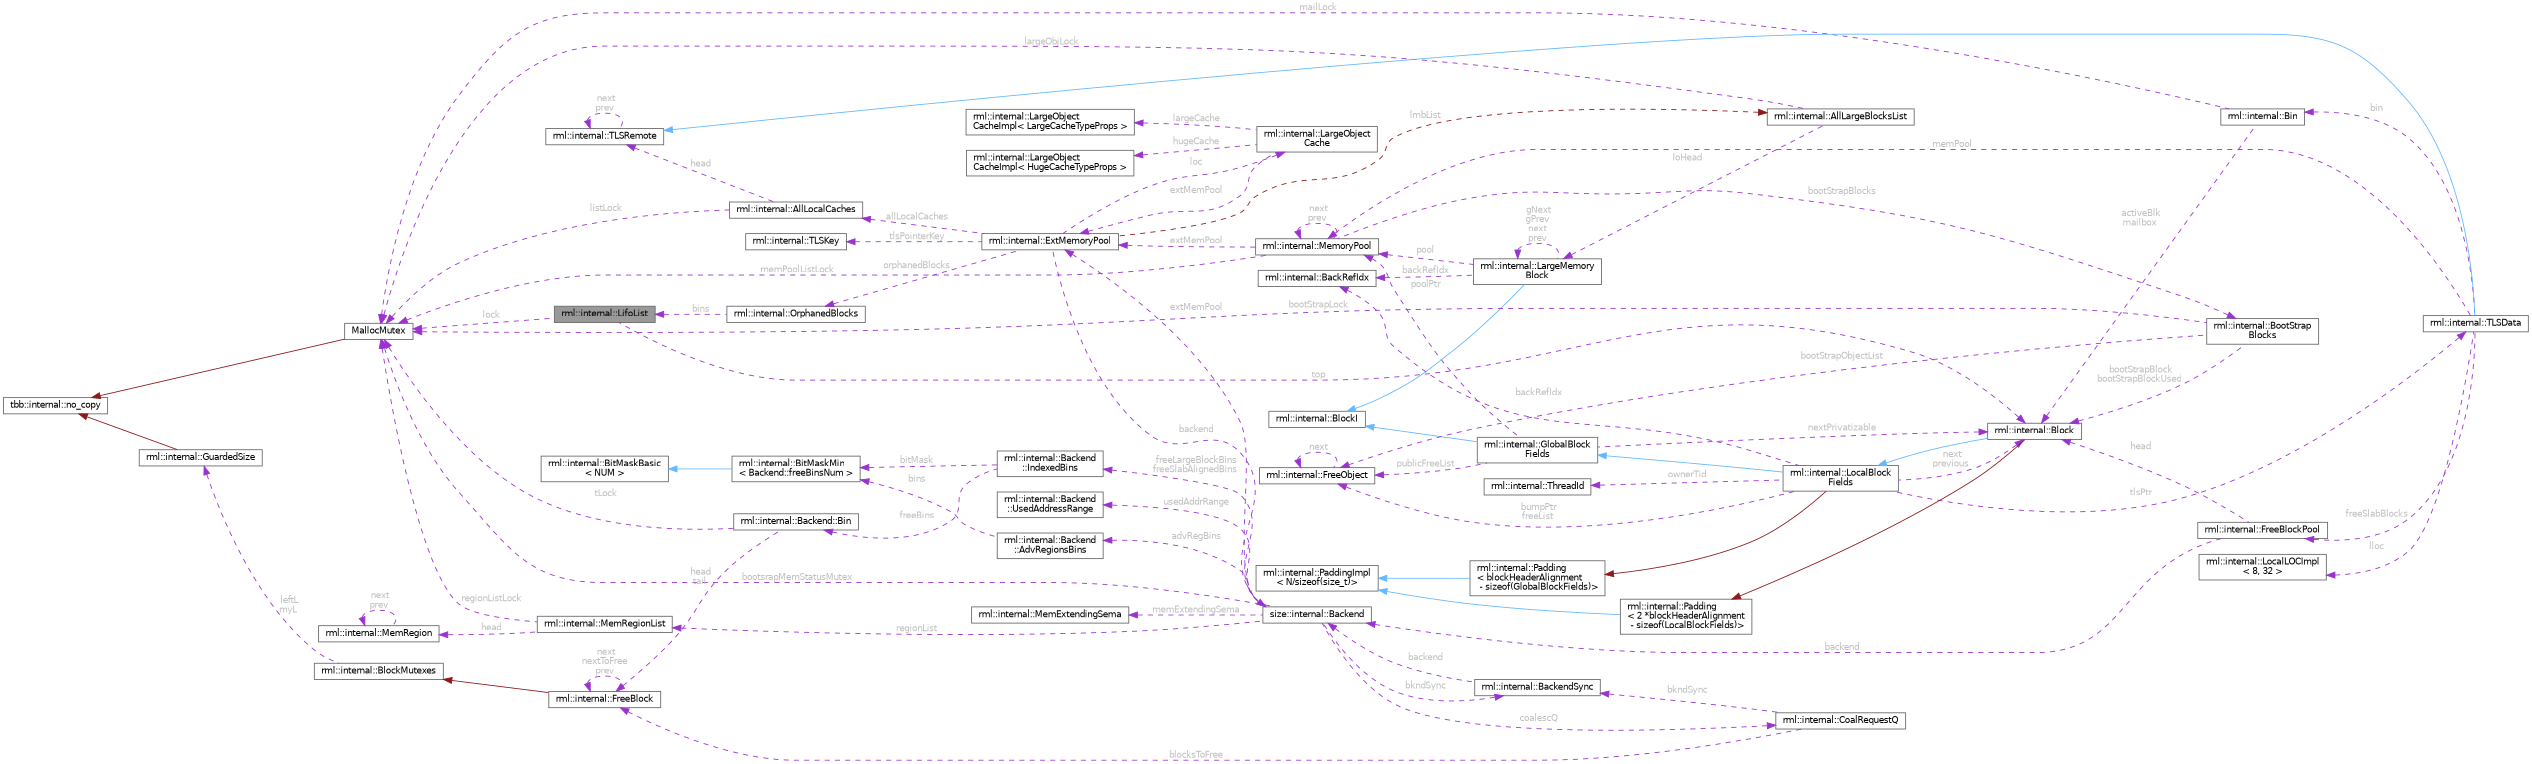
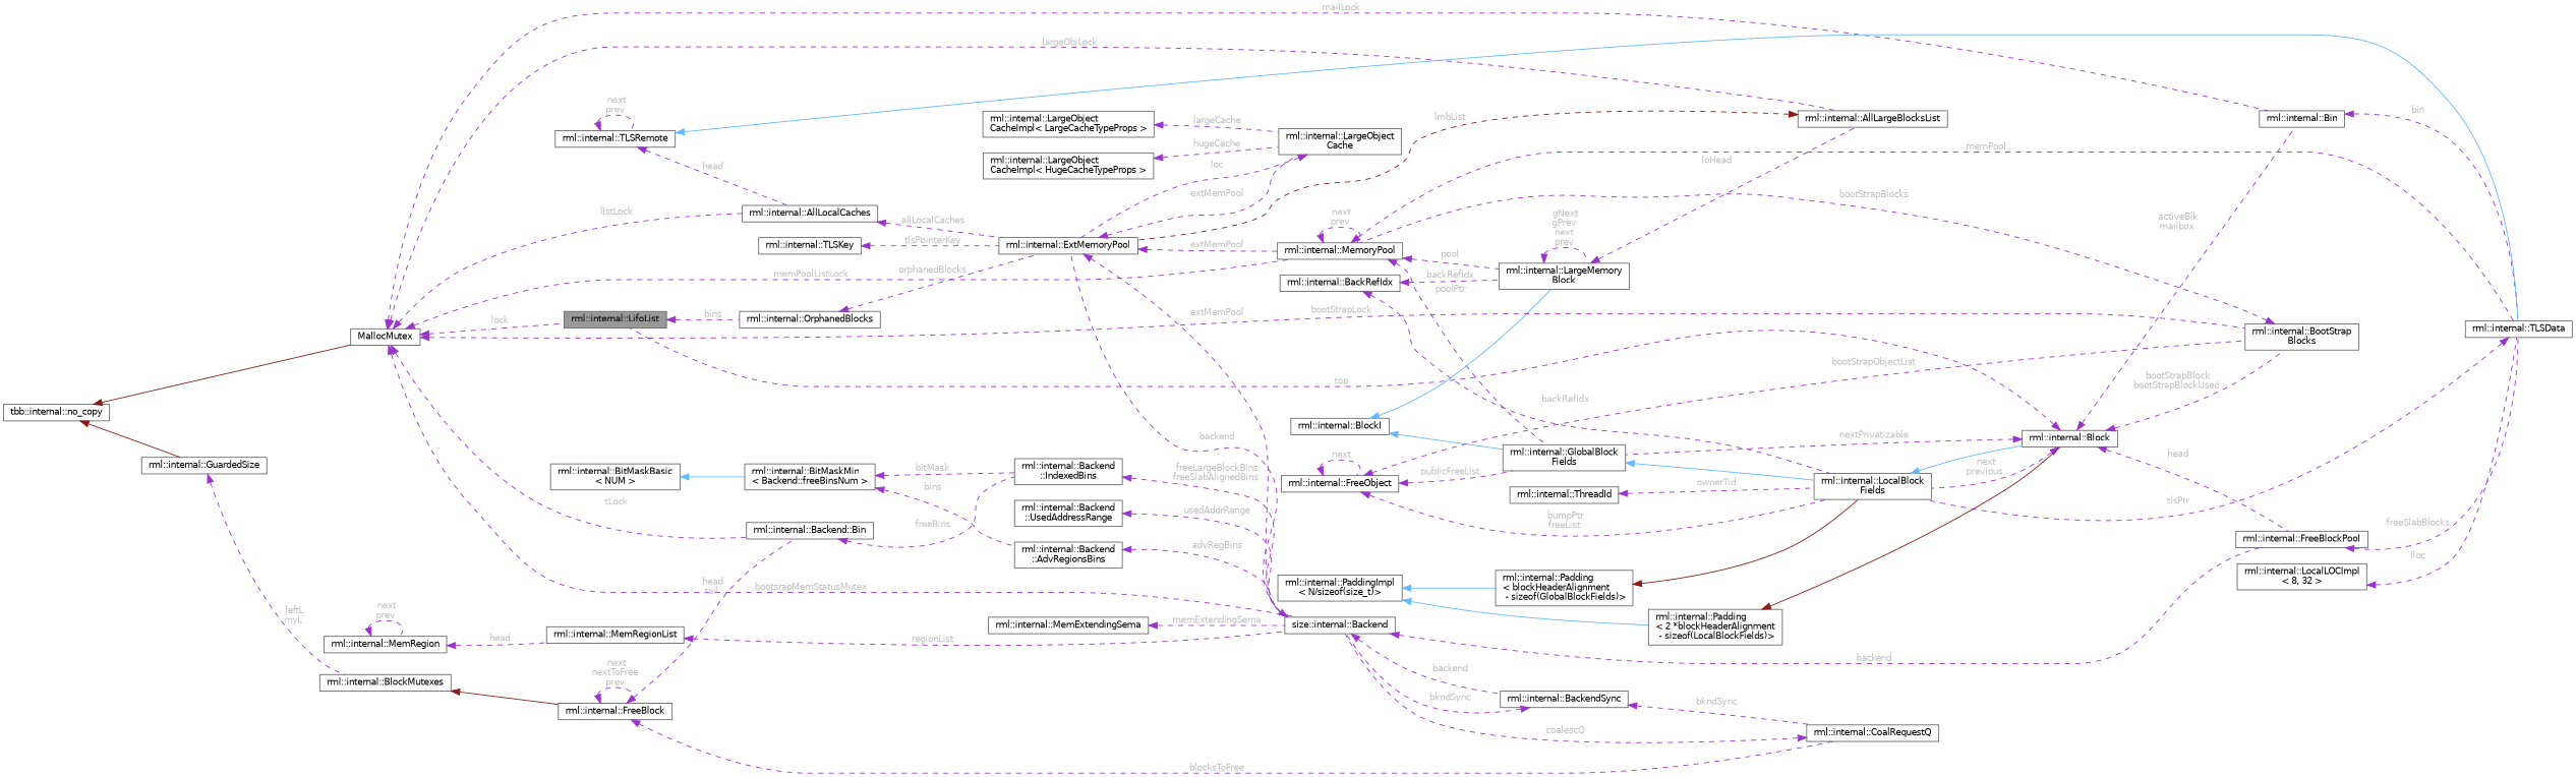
  digraph {
    rankdir=LR
    node [color=gray40 fillcolor=white fontname=Helvetica fontsize=10 shape=box style=filled]
    edge [color=darkorchid3 dir=back fontcolor=grey fontname=Helvetica fontsize=10 labelfontname=Helvetica labelfontsize=10 style=dashed]
    n1 [fillcolor=grey60 fontcolor=black height=0.2 label="rml::internal::LifoList" width=0.4]
    n2 [height=0.2 label="rml::internal::OrphanedBlocks" width=0.4]
    n3 [height=0.2 label="rml::internal::ExtMemoryPool" width=0.4]
    n4 [height=0.2 label="rml::internal::Block" width=0.4]
    n5 [height=0.2 label="rml::internal::LocalBlock\lFields" width=0.4]
    n6 [height=0.2 label="rml::internal::GlobalBlock\lFields" width=0.4]
    n7 [height=0.2 label="rml::internal::BootStrap\lBlocks" width=0.4]
    n8 [height=0.2 label="rml::internal::Bin" width=0.4]
    n9 [height=0.2 label="rml::internal::FreeBlockPool" width=0.4]
    n10 [height=0.2 label="rml::internal::MemoryPool" width=0.4]
    n11 [height=0.2 label="rml::internal::TLSData" width=0.4]
    n12 [height=0.2 label="rml::internal::BlockI" width=0.4]
    n13 [height=0.2 label="rml::internal::LargeMemory\lBlock" width=0.4]
    n14 [height=0.2 label="rml::internal::AllLargeBlocksList" width=0.4]
    n15 [height=0.2 label="rml::internal::FreeObject" width=0.4]
    n16 [height=0.2 label=MallocMutex width=0.4]
    n17 [height=0.2 label="size::internal::Backend" width=0.4]
    n18 [height=0.2 label="rml::internal::MemRegionList" width=0.4]
    n19 [height=0.2 label="rml::internal::Backend::Bin" width=0.4]
    n20 [height=0.2 label="rml::internal::AllLocalCaches" width=0.4]
    n21 [height=0.2 label="rml::internal::BackendSync" width=0.4]
    n22 [height=0.2 label="rml::internal::Backend\l::IndexedBins" width=0.4]
    n23 [height=0.2 label="tbb::internal::no_copy" width=0.4]
    n24 [height=0.2 label="rml::internal::GuardedSize" width=0.4]
    n25 [height=0.2 label="rml::internal::BlockMutexes" width=0.4]
    n26 [height=0.2 label="rml::internal::LargeObject\lCache" width=0.4]
    n27 [height=0.2 label="rml::internal::CoalRequestQ" width=0.4]
    n28 [height=0.2 label="rml::internal::MemRegion" width=0.4]
    n29 [height=0.2 label="rml::internal::FreeBlock" width=0.4]
    n30 [height=0.2 label="rml::internal::MemExtendingSema" width=0.4]
    n31 [height=0.2 label="rml::internal::Backend\l::UsedAddressRange" width=0.4]
    n32 [height=0.2 label="rml::internal::Backend\l::AdvRegionsBins" width=0.4]
    n33 [height=0.2 label="rml::internal::BitMaskMin\l\< Backend::freeBinsNum \>" width=0.4]
    n34 [height=0.2 label="rml::internal::BitMaskBasic\l\< NUM \>" width=0.4]
    n35 [height=0.2 label="rml::internal::LargeObject\lCacheImpl\< HugeCacheTypeProps \>" width=0.4]
    n36 [height=0.2 label="rml::internal::LargeObject\lCacheImpl\< LargeCacheTypeProps \>" width=0.4]
    n37 [height=0.2 label="rml::internal::TLSRemote" width=0.4]
    n38 [height=0.2 label="rml::internal::BackRefIdx" width=0.4]
    n39 [height=0.2 label="rml::internal::TLSKey" width=0.4]
    n40 [height=0.2 label="rml::internal::Padding\l\< blockHeaderAlignment\l - sizeof(GlobalBlockFields)\>" width=0.4]
    n41 [height=0.2 label="rml::internal::PaddingImpl\l\< N/sizeof(size_t)\>" width=0.4]
    n42 [height=0.2 label="rml::internal::Padding\l\< 2 *blockHeaderAlignment\l - sizeof(LocalBlockFields)\>" width=0.4]
    n43 [height=0.2 label="rml::internal::LocalLOCImpl\l\< 8, 32 \>" width=0.4]
    n44 [height=0.2 label="rml::internal::ThreadId" width=0.4]
    n1 -> n2 [label=" bins"]
    n2 -> n3 [label=" orphanedBlocks"]
    n3 -> n10 [label=" extMemPool"]
    n3 -> n17 [label=" extMemPool"]
    n3 -> n26 [label=" extMemPool"]
    n4 -> n1 [label=" top"]
    n4 -> n5 [label=" next\nprevious"]
    n4 -> n6 [label=" nextPrivatizable"]
    n4 -> n7 [label=" bootStrapBlock\nbootStrapBlockUsed"]
    n4 -> n8 [label=" activeBlk\nmailbox"]
    n4 -> n9 [label=" head"]
    n5 -> n4 [color=steelblue1 style=solid fontcolor=""]
    n6 -> n5 [color=steelblue1 style=solid fontcolor=""]
    n7 -> n10 [label=" bootStrapBlocks"]
    n8 -> n11 [label=" bin"]
    n9 -> n11 [label=" freeSlabBlocks"]
    n10 -> n6 [label=" poolPtr"]
    n10 -> n10 [label=" next\nprev"]
    n10 -> n11 [label=" memPool"]
    n10 -> n13 [label=" pool"]
    n11 -> n5 [label=" tlsPtr"]
    n12 -> n6 [color=steelblue1 style=solid fontcolor=""]
    n12 -> n13 [color=steelblue1 style=solid fontcolor=""]
    n13 -> n13 [label=" gNext\ngPrev\nnext\nprev"]
    n13 -> n14 [label=" loHead"]
    n14 -> n3 [color=firebrick4 label=" lmbList"]
    n15 -> n5 [label=" bumpPtr\nfreeList"]
    n15 -> n6 [label=" publicFreeList"]
    n15 -> n7 [label=" bootStrapObjectList"]
    n15 -> n15 [label=" next"]
    n16 -> n1 [label=" lock"]
    n16 -> n7 [label=" bootStrapLock"]
    n16 -> n8 [label=" mailLock"]
    n16 -> n10 [label=" memPoolListLock"]
    n16 -> n14 [label=" largeObjLock"]
    n16 -> n17 [label=" bootsrapMemStatusMutex"]
-   n16 -> n18 [label=" regionListLock"]
    n16 -> n19 [label=" tLock"]
    n16 -> n20 [label=" listLock"]
    n17 -> n3 [label=" backend"]
    n17 -> n9 [label=" backend"]
    n17 -> n21 [label=" backend"]
    n18 -> n17 [label=" regionList"]
    n19 -> n22 [label=" freeBins"]
    n20 -> n3 [label=" allLocalCaches"]
    n21 -> n17 [label=" bkndSync"]
    n21 -> n27 [label=" bkndSync"]
    n22 -> n17 [label=" freeLargeBlockBins\nfreeSlabAlignedBins"]
    n23 -> n16 [color=firebrick4 style=solid fontcolor=""]
    n23 -> n24 [color=firebrick4 style=solid fontcolor=""]
    n24 -> n25 [label=" leftL\nmyL"]
    n25 -> n29 [color=firebrick4 style=solid fontcolor=""]
    n26 -> n3 [label=" loc"]
    n27 -> n17 [label=" coalescQ"]
    n28 -> n18 [label=" head"]
    n28 -> n28 [label=" next\nprev"]
    n29 -> n19 [label=" head\ntail"]
    n29 -> n27 [label=" blocksToFree"]
    n29 -> n29 [label=" next\nnextToFree\nprev"]
    n30 -> n17 [label=" memExtendingSema"]
    n31 -> n17 [label=" usedAddrRange"]
    n32 -> n17 [label=" advRegBins"]
    n33 -> n22 [label=" bitMask"]
    n33 -> n32 [label=" bins"]
    n34 -> n33 [color=steelblue1 style=solid fontcolor=""]
    n35 -> n26 [label=" hugeCache"]
    n36 -> n26 [label=" largeCache"]
    n37 -> n11 [color=steelblue1 style=solid fontcolor=""]
    n37 -> n20 [label=" head"]
    n37 -> n37 [label=" next\nprev"]
    n38 -> n5 [label=" backRefIdx"]
    n38 -> n13 [label=" backRefIdx"]
    n39 -> n3 [label=" tlsPointerKey"]
    n40 -> n5 [color=firebrick4 style=solid fontcolor=""]
    n41 -> n40 [color=steelblue1 style=solid fontcolor=""]
    n41 -> n42 [color=steelblue1 style=solid fontcolor=""]
    n42 -> n4 [color=firebrick4 style=solid fontcolor=""]
    n43 -> n11 [label=" lloc"]
    n44 -> n5 [label=" ownerTid"]
  }
